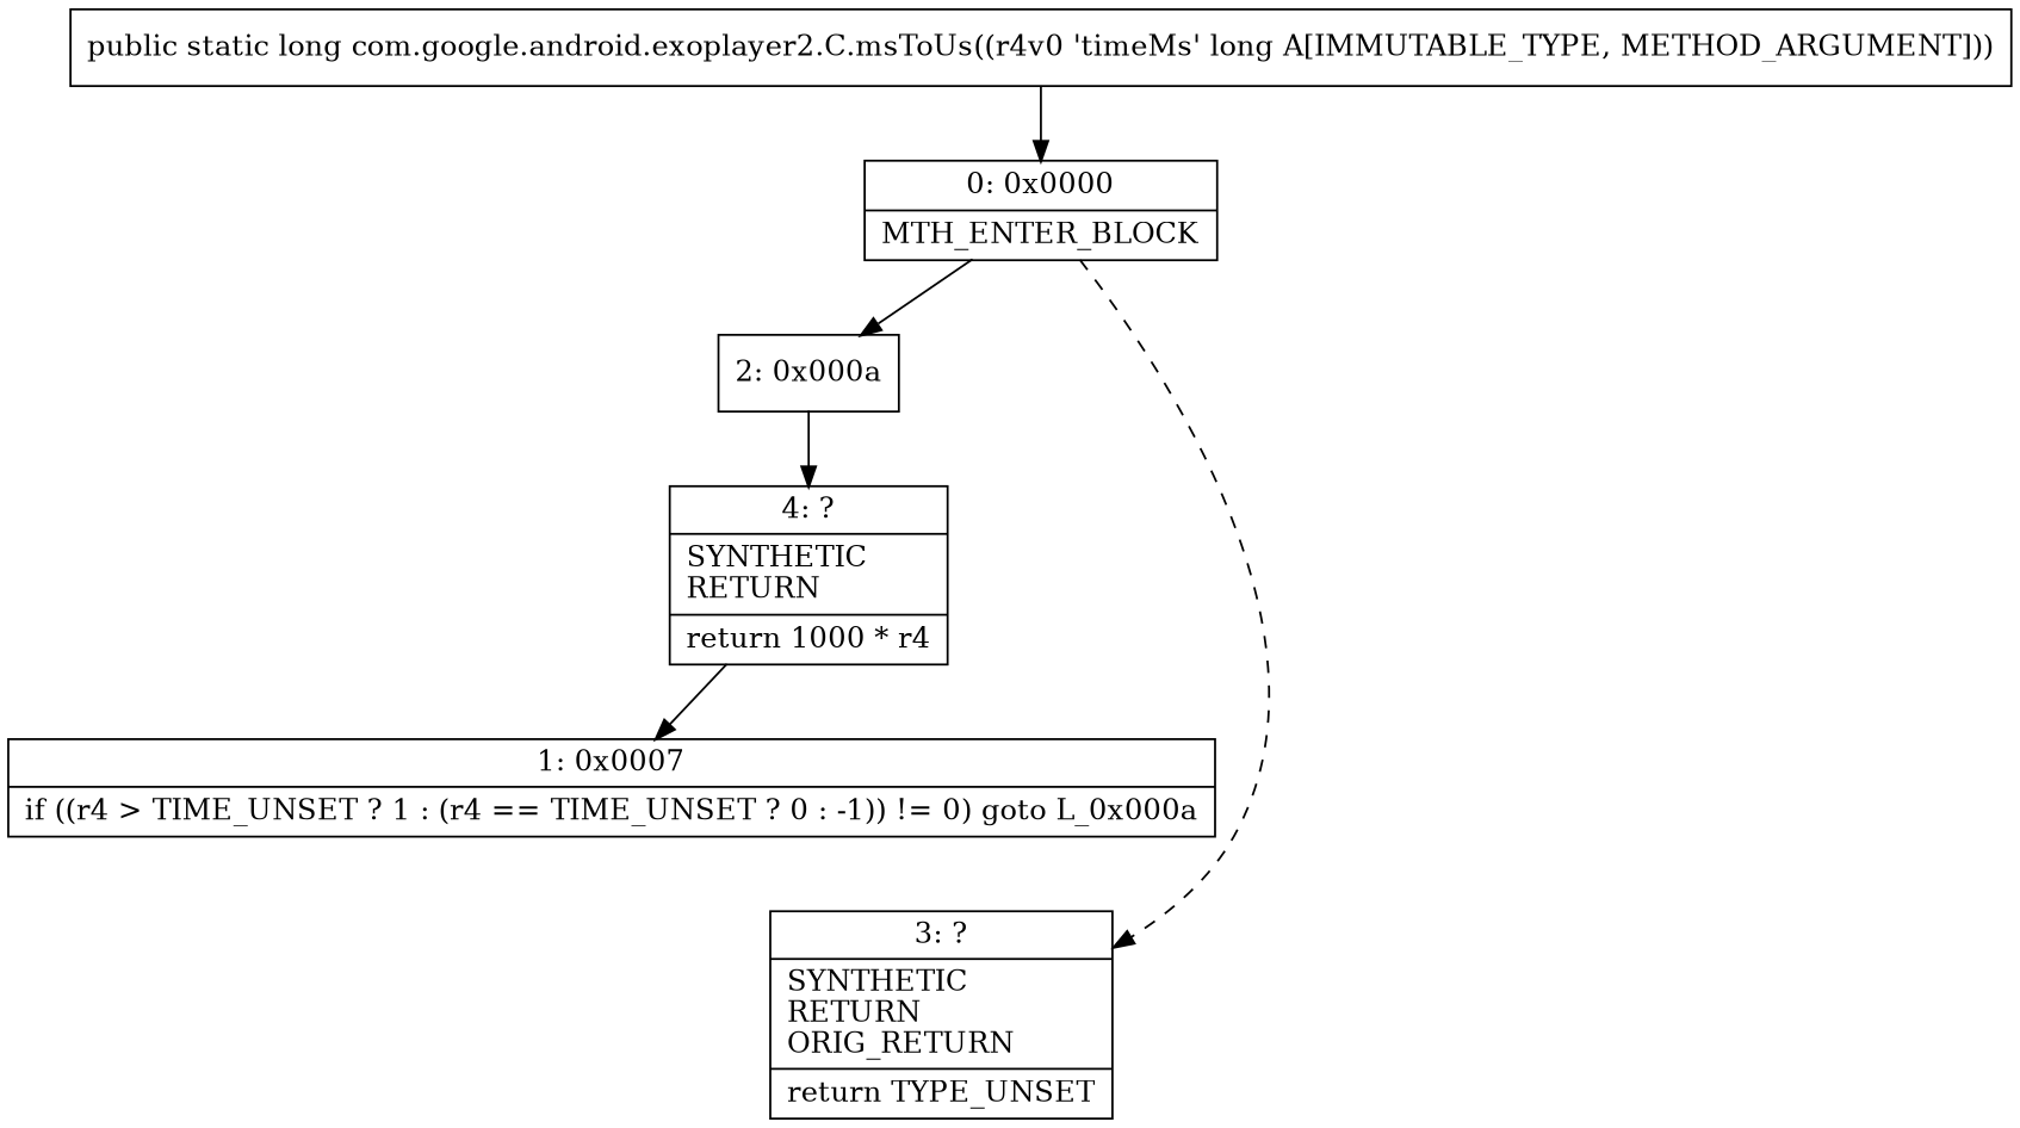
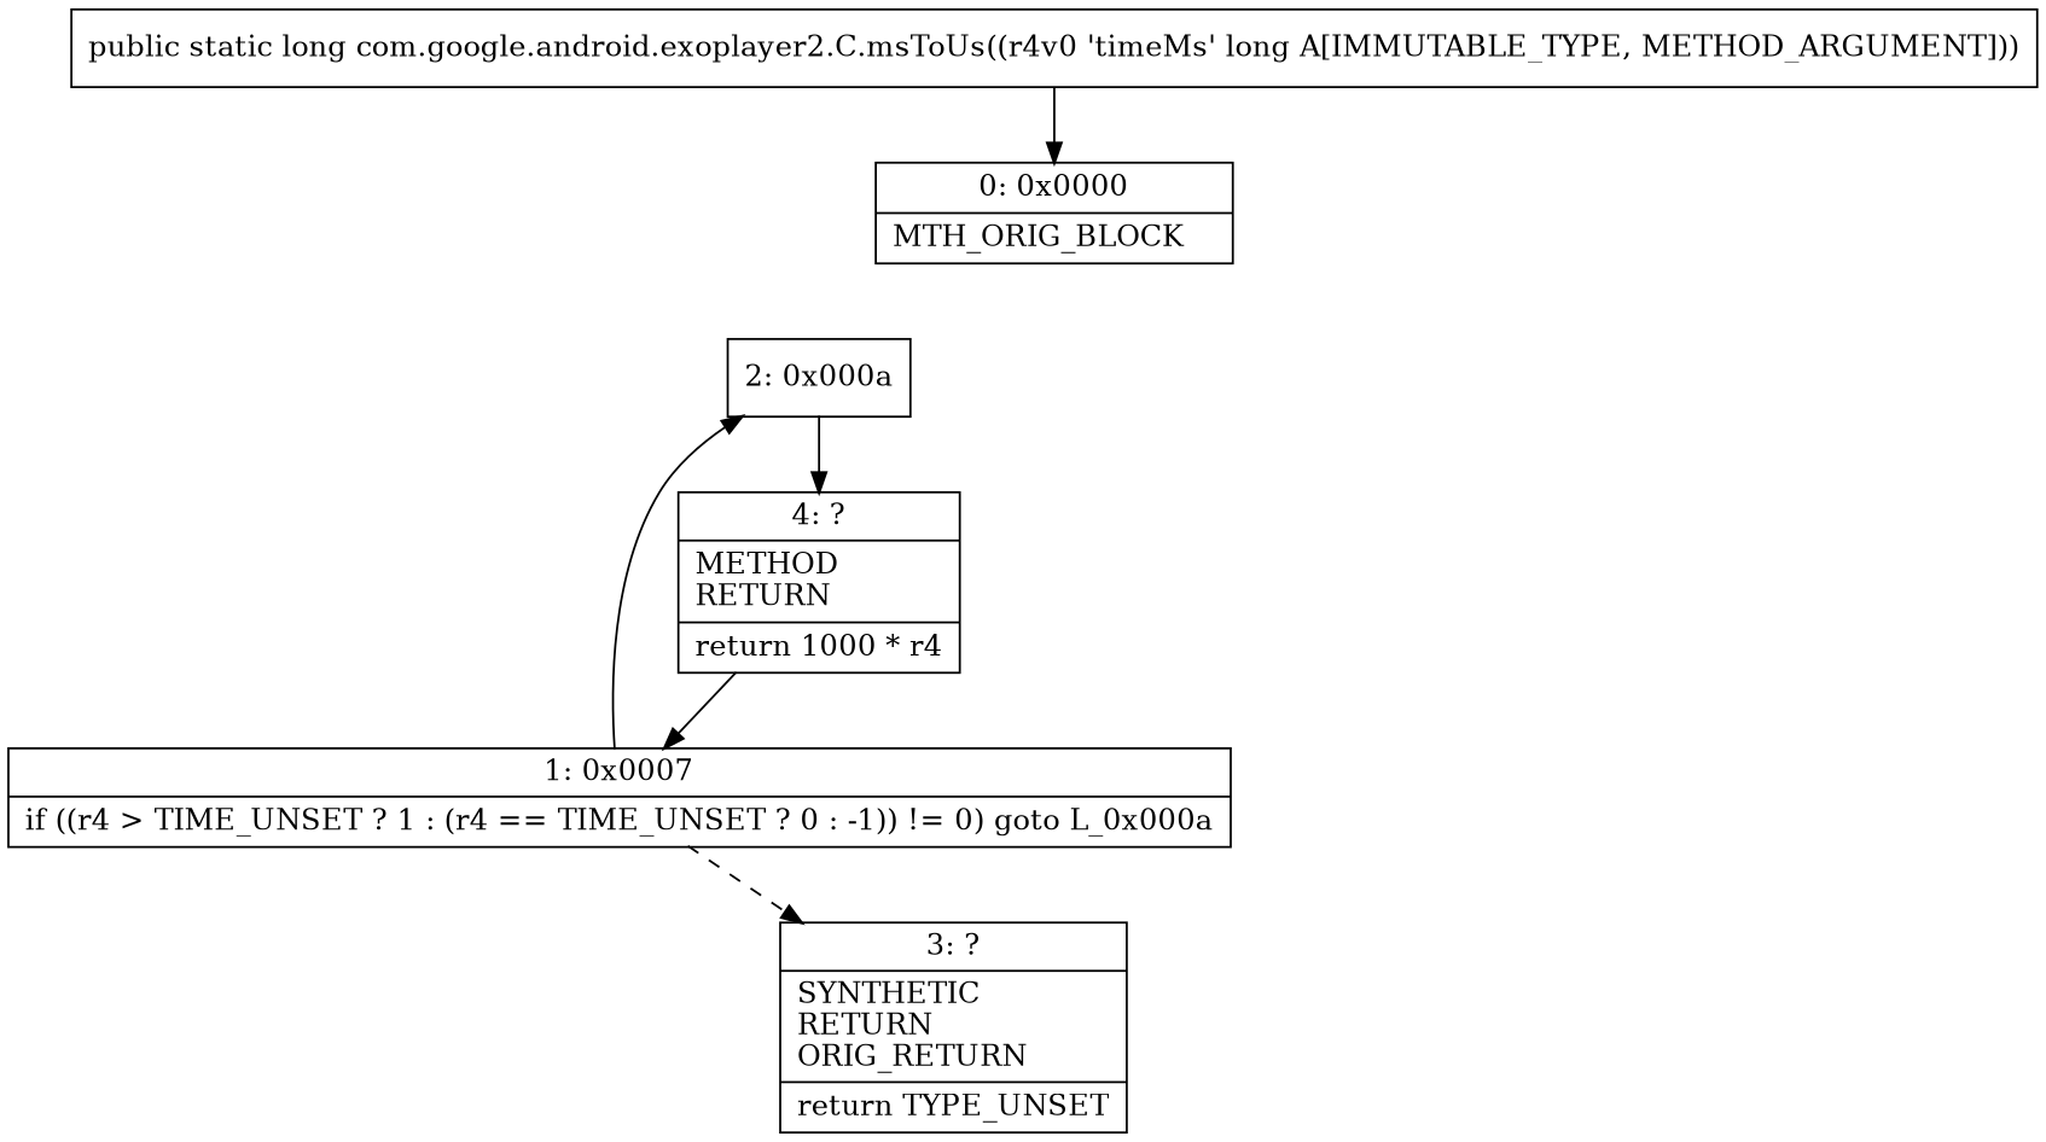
  digraph {
    node [shape=record]
-   n1 [label="{0\:\ 0x0000|MTH_ENTER_BLOCK\l}"]
+   n1 [label="{0\:\ 0x0000|MTH_ORIG_BLOCK\l}"]
    n2 [label="{1\:\ 0x0007|if ((r4 \> TIME_UNSET ? 1 : (r4 == TIME_UNSET ? 0 : \-1)) != 0) goto L_0x000a\l}"]
    n3 [label="{2\:\ 0x000a}"]
    n4 [label="{3\:\ ?|SYNTHETIC\lRETURN\lORIG_RETURN\l|return TYPE_UNSET\l}"]
-   n5 [label="{4\:\ ?|SYNTHETIC\lRETURN\l|return 1000 * r4\l}"]
+   n5 [label="{4\:\ ?|METHOD\lRETURN\l|return 1000 * r4\l}"]
    n6 [label="{public static long com.google.android.exoplayer2.C.msToUs((r4v0 'timeMs' long A[IMMUTABLE_TYPE, METHOD_ARGUMENT])) }"]
-   n1 -> n3
-   n1 -> n4 [style=dashed]
+   n2 -> n3
+   n2 -> n4 [style=dashed]
    n3 -> n5
    n5 -> n2
    n6 -> n1
  }
